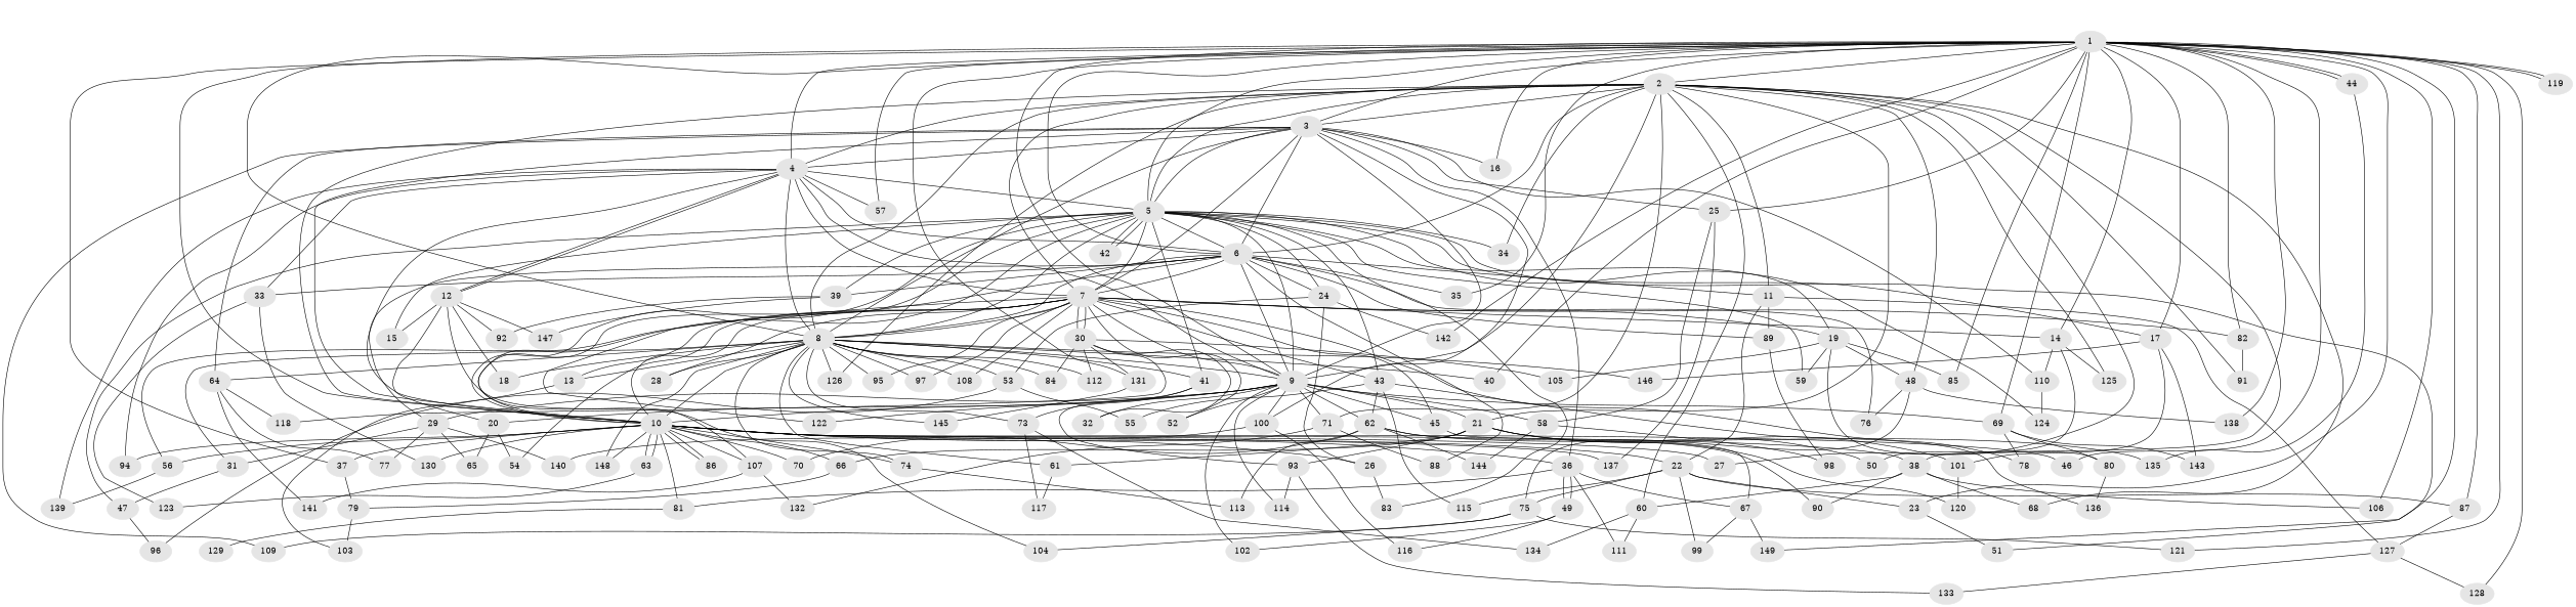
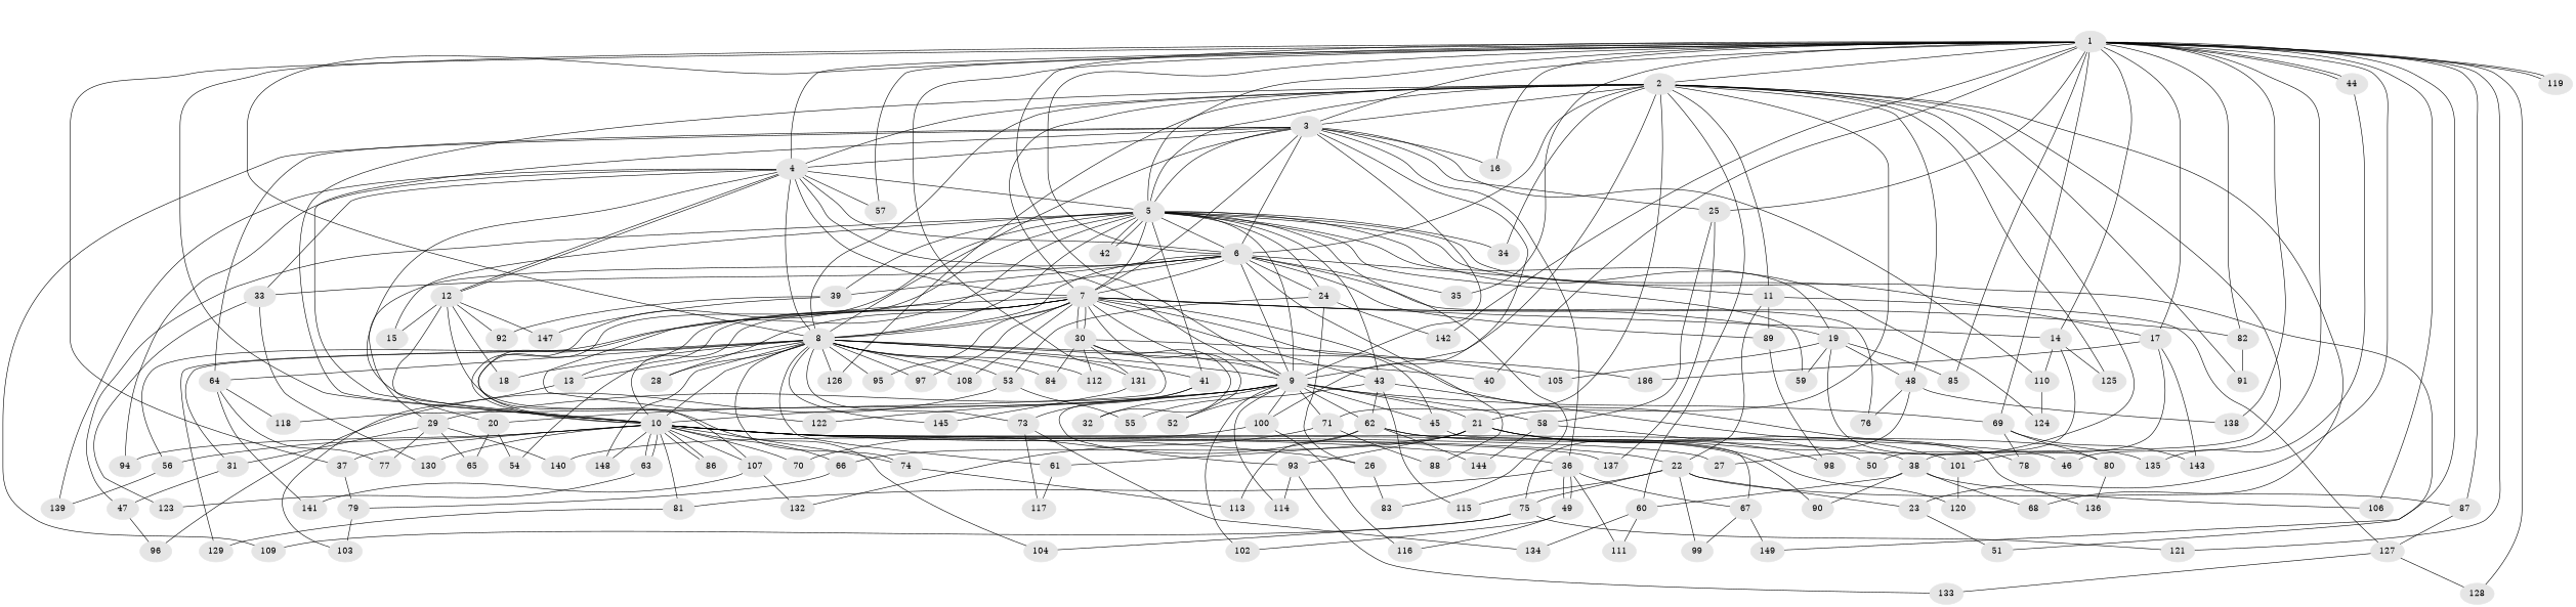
  graph {
    node [color=gray90 style=filled]
    1
    2
    3
    4
    5
    6
    8
    9
    10
    14
    16
    17
    23
    25
    35
    37
    40
    44
    46
    57
    69
    82
    85
    87
    106
    119
    121
    128
    131
    138
    142
    149
    7
    11
    21
    27
    34
    38
    48
    60
    68
    71
    91
    125
    126
    36
    64
    100
    109
    110
    12
    33
    94
    139
    15
    19
    24
    39
    41
    42
    43
    47
    51
    59
    83
    107
    122
    124
    29
    76
    88
    89
    13
    28
    30
    45
    52
    54
    56
    78
    95
    97
    108
    18
    31
    53
    61
    73
    74
    84
    112
    129
    145
-   146
+   146 [label=186]
    148
    20
    32
    58
    62
    102
    114
    22
    26
    63
    66
    70
    81
    86
    130
    137
    50
    101
    143
    79
    135
    80
    127
    93
    120
    90
    75
    111
    134
    132
    49
    67
    77
    118
    141
    140
    116
    92
    104
    147
    123
    105
    115
    55
    136
    96
    65
    98
    103
    117
    113
    144
    99
    133
    1 -- 2
    1 -- 3
    1 -- 4
    1 -- 5
    1 -- 6
    1 -- 8
    1 -- 9
    1 -- 10
    1 -- 14
    1 -- 16
    1 -- 17
    1 -- 23
    1 -- 25
    1 -- 35
    1 -- 37
    1 -- 40
    1 -- 44
    1 -- 44
    1 -- 46
    1 -- 57
    1 -- 69
    1 -- 82
    1 -- 85
    1 -- 87
    1 -- 106
    1 -- 119
    1 -- 119
    1 -- 121
    1 -- 128
    1 -- 131
    1 -- 138
    1 -- 142
    1 -- 149
    2 -- 3
    2 -- 4
    2 -- 5
    2 -- 6
    2 -- 8
    2 -- 9
    2 -- 10
    2 -- 7
    2 -- 11
    2 -- 21
    2 -- 27
    2 -- 34
    2 -- 38
    2 -- 48
    2 -- 60
    2 -- 68
    2 -- 71
    2 -- 91
    2 -- 125
    2 -- 126
    3 -- 4
    3 -- 5
    3 -- 6
    3 -- 8
    3 -- 9
    3 -- 10
    3 -- 16
    3 -- 25
    3 -- 7
    3 -- 36
    3 -- 64
    3 -- 100
    3 -- 109
    3 -- 110
    4 -- 5
    4 -- 6
    4 -- 8
    4 -- 9
    4 -- 10
    4 -- 57
    4 -- 7
    4 -- 12
    4 -- 12
    4 -- 33
    4 -- 94
    4 -- 139
    5 -- 6
    5 -- 8
    5 -- 9
    5 -- 10
    5 -- 17
    5 -- 7
    5 -- 34
    5 -- 15
    5 -- 19
    5 -- 24
    5 -- 39
    5 -- 41
    5 -- 42
    5 -- 42
    5 -- 43
    5 -- 47
    5 -- 51
    5 -- 59
    5 -- 83
    5 -- 107
    5 -- 122
    5 -- 124
    6 -- 8
    6 -- 9
    6 -- 10
    6 -- 35
    6 -- 7
    6 -- 11
    6 -- 33
    6 -- 24
    6 -- 39
    6 -- 29
    6 -- 76
    6 -- 88
    6 -- 89
    8 -- 9
    8 -- 10
    8 -- 40
    8 -- 126
    8 -- 64
    8 -- 41
    8 -- 13
    8 -- 28
    8 -- 95
    8 -- 97
    8 -- 108
    8 -- 18
    8 -- 31
    8 -- 53
    8 -- 61
    8 -- 73
    8 -- 74
    8 -- 84
    8 -- 112
+   8 -- 129
    8 -- 145
    8 -- 146
    8 -- 148
    9 -- 10
    9 -- 69
    9 -- 21
    9 -- 71
    9 -- 100
    9 -- 122
    9 -- 29
    9 -- 45
    9 -- 52
    9 -- 20
    9 -- 32
    9 -- 58
    9 -- 62
    9 -- 102
    9 -- 114
    10 -- 37
    10 -- 46
    10 -- 27
    10 -- 38
    10 -- 36
    10 -- 94
    10 -- 107
    10 -- 56
    10 -- 74
    10 -- 148
    10 -- 22
    10 -- 26
    10 -- 63
    10 -- 63
    10 -- 66
    10 -- 70
    10 -- 81
    10 -- 86
    10 -- 86
    10 -- 130
    10 -- 137
    14 -- 125
    14 -- 110
    14 -- 50
    17 -- 146
    17 -- 101
    17 -- 143
    23 -- 51
    25 -- 58
    25 -- 137
    37 -- 79
    44 -- 135
    69 -- 78
    69 -- 143
    69 -- 80
    82 -- 91
    87 -- 127
    131 -- 145
    7 -- 8
    7 -- 9
    7 -- 10
    7 -- 14
    7 -- 82
    7 -- 19
    7 -- 43
    7 -- 13
    7 -- 28
    7 -- 30
    7 -- 30
    7 -- 45
    7 -- 52
    7 -- 54
    7 -- 56
    7 -- 78
    7 -- 95
    7 -- 97
    7 -- 108
    11 -- 89
    11 -- 22
    11 -- 127
    21 -- 61
    21 -- 66
    21 -- 50
    21 -- 101
    21 -- 93
    21 -- 120
    38 -- 106
    38 -- 60
    38 -- 68
    38 -- 90
    48 -- 138
    48 -- 76
    48 -- 75
    60 -- 111
    60 -- 134
    71 -- 88
    71 -- 132
    36 -- 81
    36 -- 111
    36 -- 49
    36 -- 49
    36 -- 67
    64 -- 77
    64 -- 118
    64 -- 141
    100 -- 140
    100 -- 116
    110 -- 124
    12 -- 15
    12 -- 18
    12 -- 20
    12 -- 92
    12 -- 104
    12 -- 147
    33 -- 130
    33 -- 123
    19 -- 85
    19 -- 48
    19 -- 59
    19 -- 80
    19 -- 105
    24 -- 142
    24 -- 53
    24 -- 26
    39 -- 92
    39 -- 147
    41 -- 73
    41 -- 93
    43 -- 62
    43 -- 115
    43 -- 55
    43 -- 136
    47 -- 96
    107 -- 132
    107 -- 141
    29 -- 31
    29 -- 77
    29 -- 140
    29 -- 65
    89 -- 98
    13 -- 103
    30 -- 131
    30 -- 84
    30 -- 112
    30 -- 32
    30 -- 118
    30 -- 105
    45 -- 67
    56 -- 139
    31 -- 47
    53 -- 55
    53 -- 96
    61 -- 117
    73 -- 134
    73 -- 117
    74 -- 113
    20 -- 54
    20 -- 65
    58 -- 98
    58 -- 144
    62 -- 70
    62 -- 135
    62 -- 90
    62 -- 113
    62 -- 144
    22 -- 23
    22 -- 87
    22 -- 75
    22 -- 115
    22 -- 99
    26 -- 83
    63 -- 123
    66 -- 79
    81 -- 129
    101 -- 120
    79 -- 103
    80 -- 136
    127 -- 128
    127 -- 133
    93 -- 114
    93 -- 133
    75 -- 121
    75 -- 109
    75 -- 104
    49 -- 102
    49 -- 116
    67 -- 149
    67 -- 99
  }
